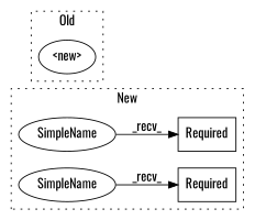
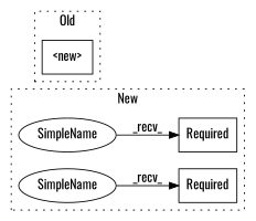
  digraph {
    rankdir=LR
    fontname=Oswald
    node [a=32 l="9,1" shape=box fontname=Oswald]
    edge [fontname=Oswald]
    n1 [label=Required s="6535,6552"]
    n2 [label=Required s="6615,6641"]
    n3 [a=42 l=10 label=SimpleName s=6524 shape=ellipse]
    n4 [a=42 l=10 label=SimpleName s=6604 shape=ellipse]
-   n5 [a=14 l=32 label="<new>" s=6064 shape=ellipse]
+   n5 [a=14 l=32 label="<new>" s=6064]
    subgraph cluster_1 {
      label=New
      style=dotted
      n1
      n2
      n3
      n4
    }
    subgraph cluster_2 {
      label=Old
      style=dotted
      n5
    }
    n3 -> n1 [label=_recv_]
    n4 -> n2 [label=_recv_]
  }
